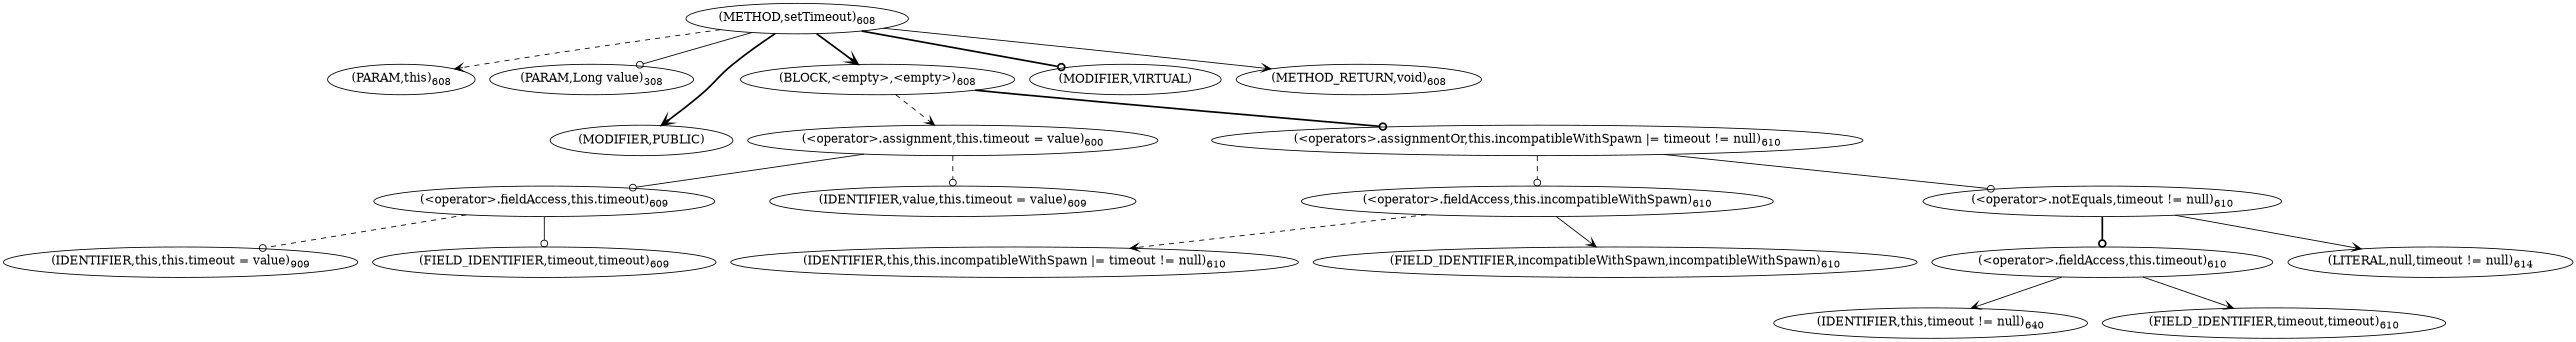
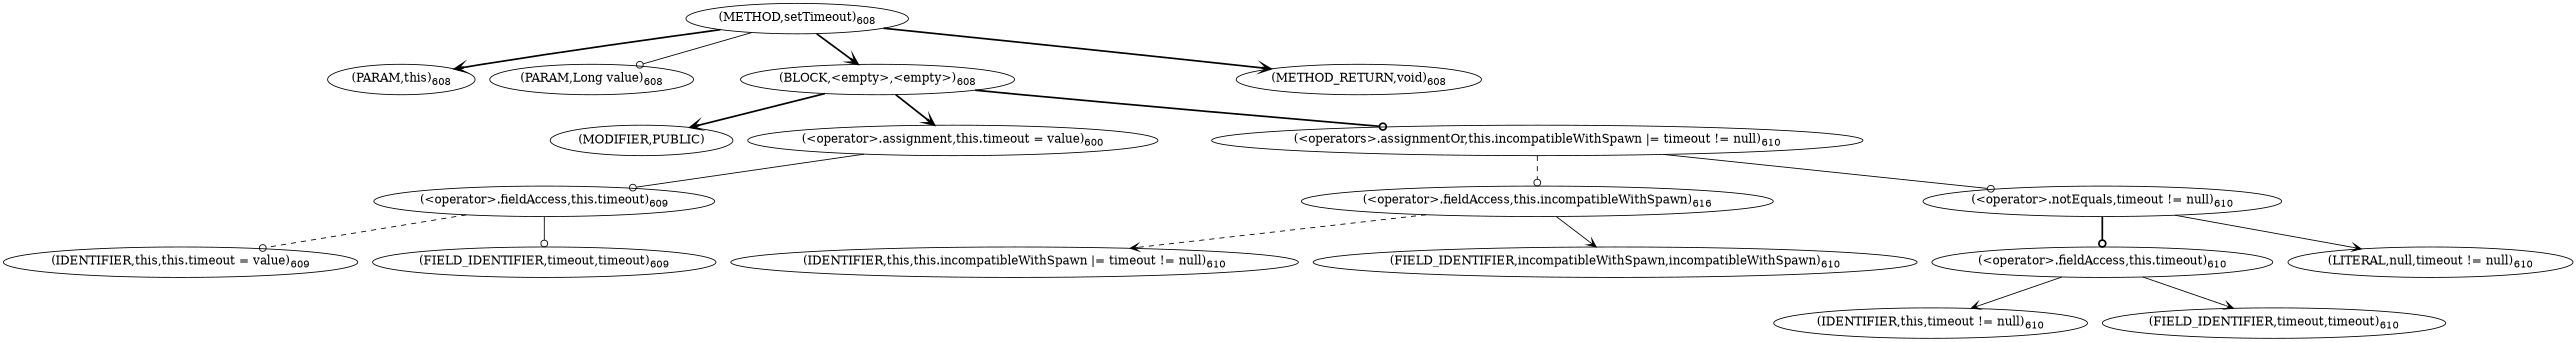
  digraph {
    edge [arrowhead=vee style=solid]
    n1 [label=<(METHOD,setTimeout)<SUB>608</SUB>>]
    n2 [label=<(PARAM,this)<SUB>608</SUB>>]
-   n3 [label=<(PARAM,Long value)<SUB>308</SUB>>]
+   n3 [label=<(PARAM,Long value)<SUB>608</SUB>>]
    n4 [label=<(BLOCK,&lt;empty&gt;,&lt;empty&gt;)<SUB>608</SUB>>]
    n5 [label=<(MODIFIER,PUBLIC)>]
-   n6 [label=<(MODIFIER,VIRTUAL)>]
    n7 [label=<(METHOD_RETURN,void)<SUB>608</SUB>>]
    n8 [label=<(&lt;operator&gt;.assignment,this.timeout = value)<SUB>600</SUB>>]
    n9 [label=<(&lt;operators&gt;.assignmentOr,this.incompatibleWithSpawn |= timeout != null)<SUB>610</SUB>>]
    n10 [label=<(&lt;operator&gt;.fieldAccess,this.timeout)<SUB>609</SUB>>]
-   n11 [label=<(IDENTIFIER,value,this.timeout = value)<SUB>609</SUB>>]
-   n12 [label=<(&lt;operator&gt;.fieldAccess,this.incompatibleWithSpawn)<SUB>610</SUB>>]
+   n12 [label=<(&lt;operator&gt;.fieldAccess,this.incompatibleWithSpawn)<SUB>616</SUB>>]
    n13 [label=<(&lt;operator&gt;.notEquals,timeout != null)<SUB>610</SUB>>]
-   n14 [label=<(IDENTIFIER,this,this.timeout = value)<SUB>909</SUB>>]
+   n14 [label=<(IDENTIFIER,this,this.timeout = value)<SUB>609</SUB>>]
    n15 [label=<(FIELD_IDENTIFIER,timeout,timeout)<SUB>609</SUB>>]
    n16 [label=<(IDENTIFIER,this,this.incompatibleWithSpawn |= timeout != null)<SUB>610</SUB>>]
    n17 [label=<(FIELD_IDENTIFIER,incompatibleWithSpawn,incompatibleWithSpawn)<SUB>610</SUB>>]
    n18 [label=<(&lt;operator&gt;.fieldAccess,this.timeout)<SUB>610</SUB>>]
-   n19 [label=<(LITERAL,null,timeout != null)<SUB>614</SUB>>]
-   n20 [label=<(IDENTIFIER,this,timeout != null)<SUB>640</SUB>>]
+   n19 [label=<(LITERAL,null,timeout != null)<SUB>610</SUB>>]
+   n20 [label=<(IDENTIFIER,this,timeout != null)<SUB>610</SUB>>]
    n21 [label=<(FIELD_IDENTIFIER,timeout,timeout)<SUB>610</SUB>>]
-   n1 -> n2 [style=dashed]
+   n1 -> n2 [style=bold]
    n1 -> n3 [arrowhead=odot]
    n1 -> n4 [style=bold]
-   n1 -> n5 [style=bold]
-   n1 -> n6 [arrowhead=odot style=bold]
-   n1 -> n7
-   n4 -> n8 [style=dashed]
+   n4 -> n5 [style=bold]
+   n1 -> n7 [style=bold]
+   n4 -> n8 [style=bold]
    n4 -> n9 [arrowhead=odot style=bold]
    n8 -> n10 [arrowhead=odot]
-   n8 -> n11 [arrowhead=odot style=dashed]
    n9 -> n12 [arrowhead=odot style=dashed]
    n9 -> n13 [arrowhead=odot]
    n10 -> n14 [arrowhead=odot style=dashed]
    n10 -> n15 [arrowhead=odot]
    n12 -> n16 [style=dashed]
    n12 -> n17
    n13 -> n18 [arrowhead=odot style=bold]
    n13 -> n19
    n18 -> n20
    n18 -> n21
  }
